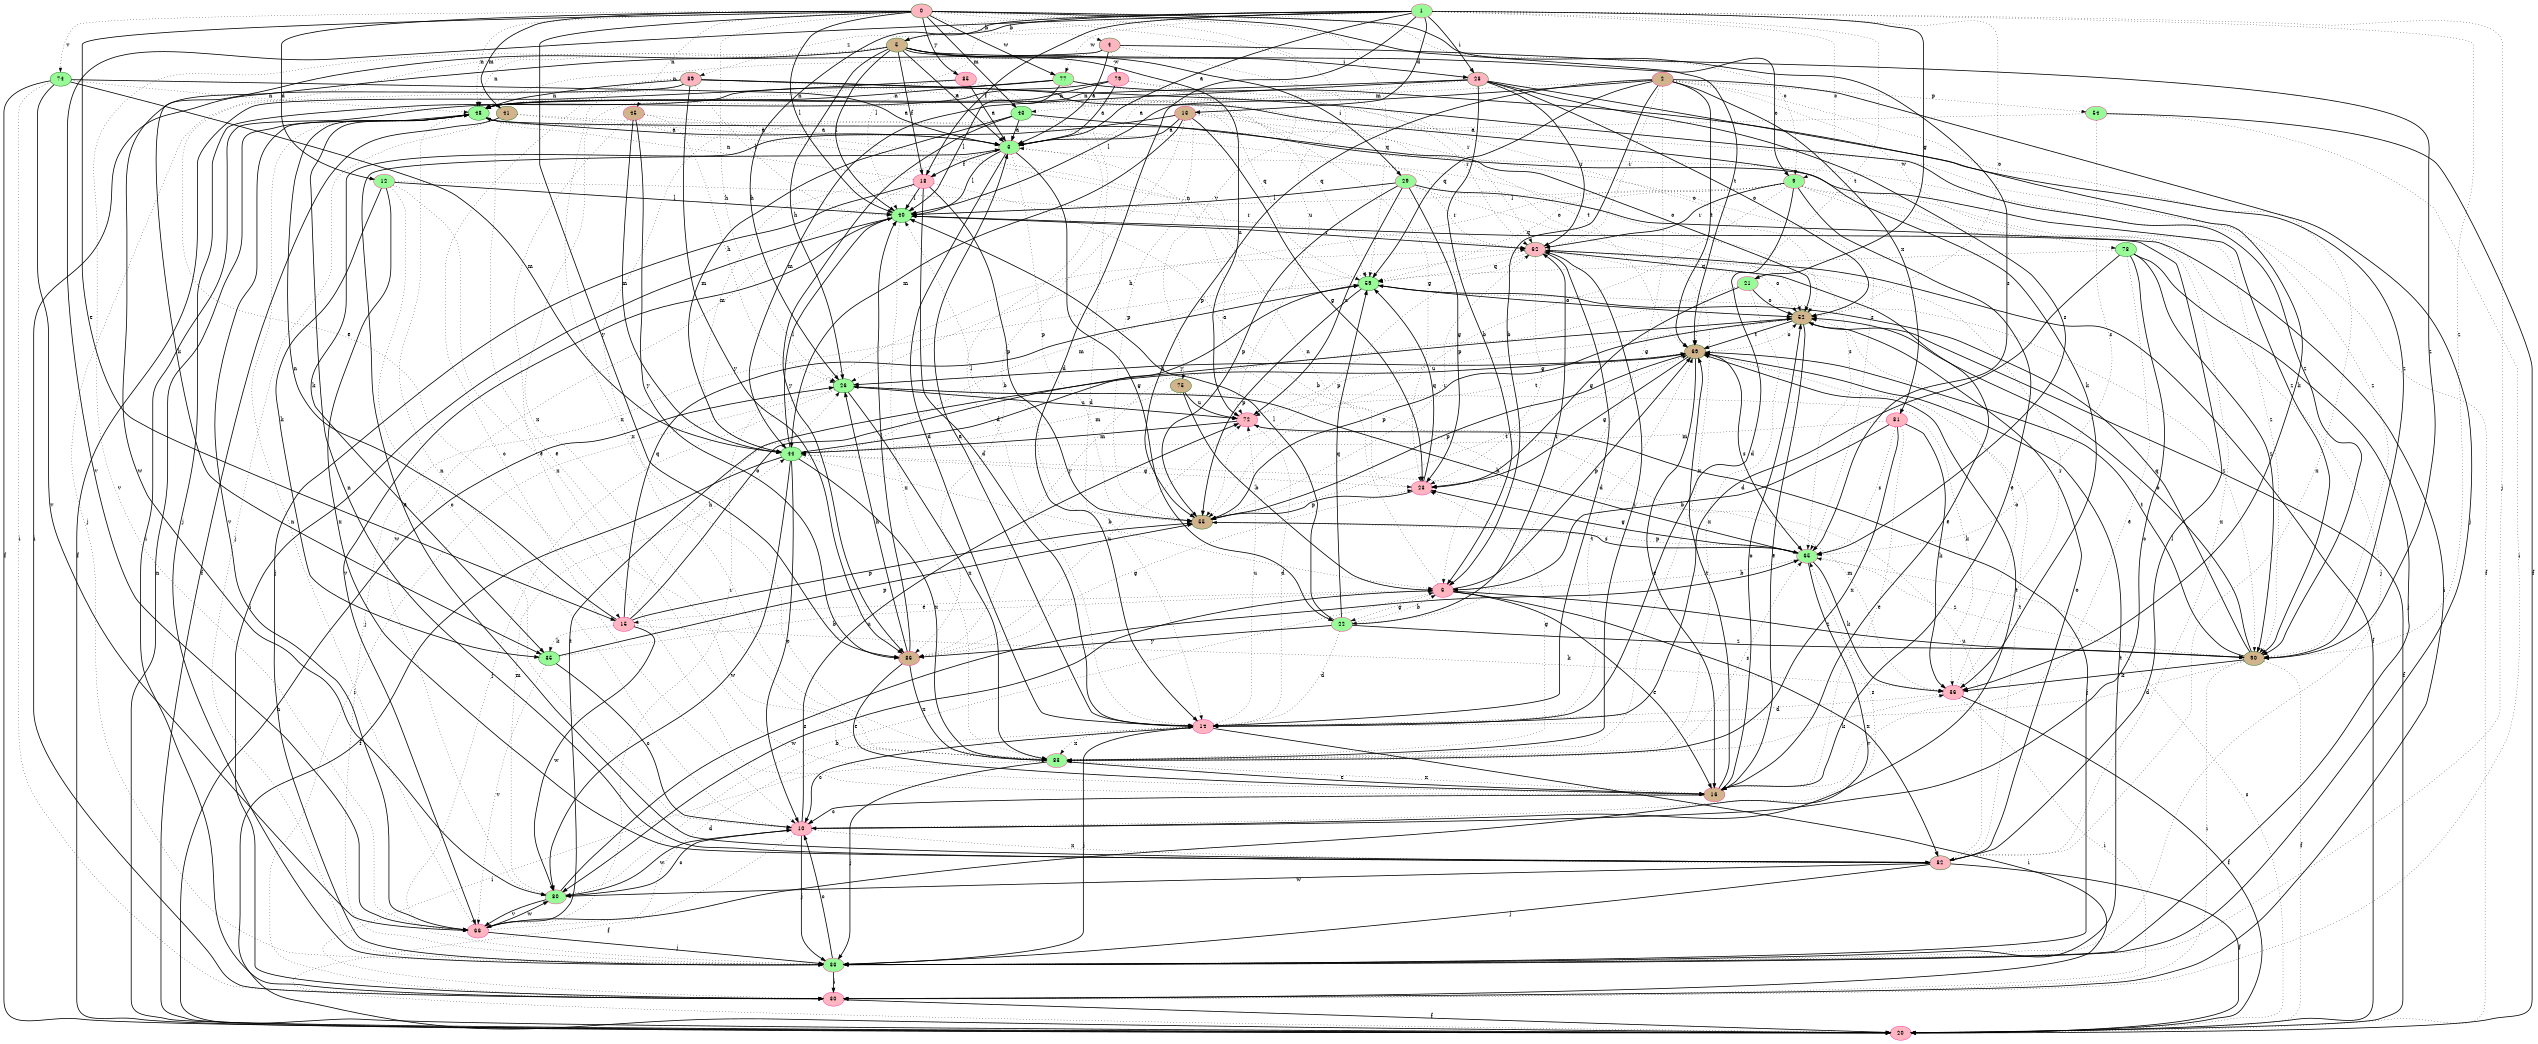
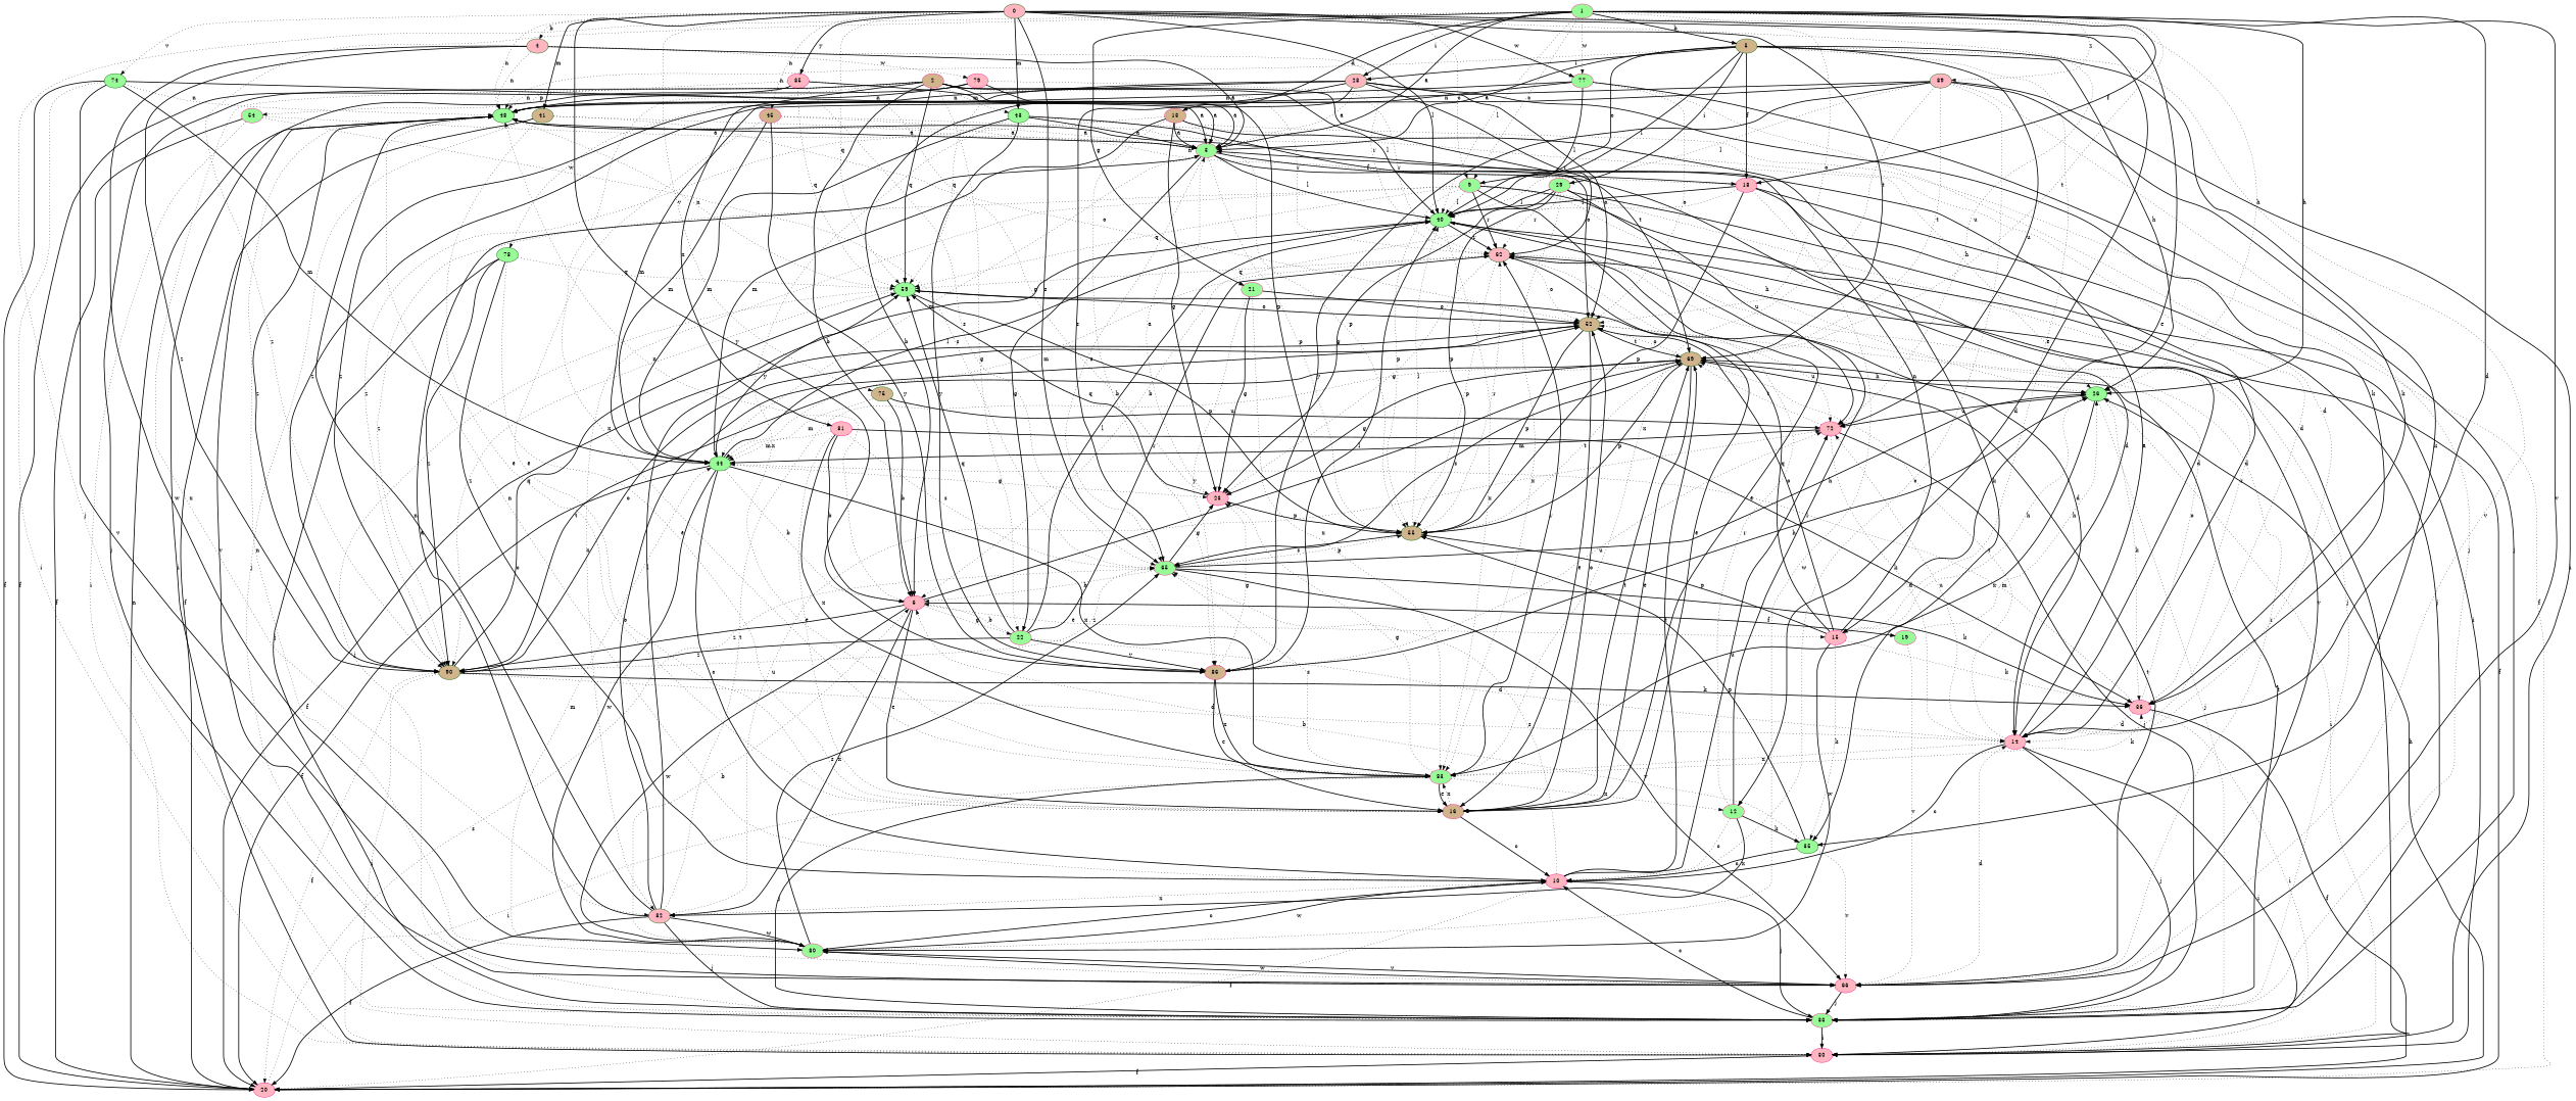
  strict digraph {
    node [color=deeppink fillcolor=palegreen style=filled]
    edge [style=bold]
    0 [color=darkgreen fillcolor=lightpink]
    4 [color=darkgreen fillcolor=lightpink]
    9
    12
    15 [fillcolor=lightpink]
    26 [color=darkgreen]
    40 [color=darkgreen]
    41 [color=darkgreen fillcolor=tan]
    43 [color=darkgreen]
    45 [fillcolor=tan]
    48 [color=darkgreen]
    59 [color=darkgreen]
    65
    69 [color=darkgreen fillcolor=tan]
    72 [fillcolor=lightpink]
    74 [color=darkgreen]
    75 [color=darkgreen fillcolor=tan]
    77
    85 [fillcolor=lightpink]
    86 [fillcolor=tan]
    3
    90 [color=darkgreen fillcolor=tan]
    62 [color=darkgreen fillcolor=lightpink]
    79 [fillcolor=lightpink]
    80
    14 [fillcolor=lightpink]
    33
    55 [color=darkgreen fillcolor=tan]
    82 [color=darkgreen fillcolor=lightpink]
    16 [fillcolor=tan]
    35 [color=darkgreen]
    10 [fillcolor=lightpink]
    83
    52 [color=darkgreen fillcolor=tan]
    36 [fillcolor=lightpink]
    30 [fillcolor=lightpink]
    n37 [fillcolor=lightpink label=66]
    20 [fillcolor=lightpink]
    44 [color=darkgreen]
    6 [fillcolor=lightpink]
    23 [fillcolor=lightpink]
    1
    5 [color=darkgreen fillcolor=tan]
    13 [fillcolor=tan]
    18 [fillcolor=lightpink]
    21
    28 [color=darkgreen fillcolor=lightpink]
    89 [color=darkgreen fillcolor=lightpink]
    22
    29
    2 [fillcolor=tan]
    54
    78 [color=darkgreen]
    81 [fillcolor=lightpink]
+   19
    0 -> 4 [label=b style=dotted]
    0 -> 9 [label=c style=dotted]
    0 -> 12 [label=d]
    0 -> 15 [label=e]
    0 -> 26 [label=h style=dotted]
    0 -> 40 [label=l]
    0 -> 41 [label=m]
    0 -> 43 [label=m]
    0 -> 45 [label=n style=dotted]
    0 -> 48 [label=n style=dotted]
    0 -> 59 [label=q style=dotted]
    0 -> 65 [label=s]
    0 -> 69 [label=t]
    0 -> 72 [label=u style=dotted]
    0 -> 74 [label=v style=dotted]
    0 -> 75 [label=v style=dotted]
    0 -> 77 [label=w]
    0 -> 85 [label=y]
    0 -> 86 [label=y]
    4 -> 48 [label=n style=dotted]
    4 -> 3 [label=a]
    4 -> 90 [label=z]
    4 -> 62 [label=r style=dotted]
    4 -> 79 [label=w style=dotted]
    4 -> 80 [label=w]
    9 -> 26 [label=h style=dotted]
    9 -> 40 [label=l style=dotted]
    9 -> 59 [label=q style=dotted]
    9 -> 90 [label=z style=dotted]
    9 -> 62 [label=r]
    9 -> 14 [label=d]
    9 -> 33 [label=j style=dotted]
    9 -> 55 [label=p style=dotted]
    9 -> 82 [label=x style=dotted]
    9 -> 16 [label=e]
    12 -> 40 [label=l]
    12 -> 62 [label=r style=dotted]
    12 -> 82 [label=x]
    12 -> 35 [label=k]
    12 -> 10 [label=c style=dotted]
-   12 -> 83 [label=x style=dotted]
+   83 -> 12 [label=x style=dotted]
    15 -> 26 [label=h style=dotted]
    15 -> 48 [label=n]
    15 -> 59 [label=q]
    15 -> 80 [label=w]
    15 -> 55 [label=p]
    15 -> 35 [label=k style=dotted]
    15 -> 52 [label=o]
    15 -> 36 [label=k style=dotted]
    26 -> 72 [label=u]
    26 -> 33 [label=j style=dotted]
    26 -> 83 [label=x]
    26 -> 36 [label=k style=dotted]
    26 -> 30 [label=i style=dotted]
    40 -> 62 [label=r]
    40 -> 83 [label=x style=dotted]
    40 -> 30 [label=i]
    40 -> n37 [label=v]
    41 -> 3 [label=a style=dotted]
    41 -> 33 [label=j style=dotted]
    41 -> 16 [label=e style=dotted]
    41 -> 52 [label=o style=dotted]
    41 -> 20 [label=f]
    43 -> 86 [label=y]
    43 -> 3 [label=a]
    43 -> 14 [label=d style=dotted]
    43 -> 83 [label=x style=dotted]
    43 -> 52 [label=o]
    43 -> 44 [label=m]
    45 -> 26 [label=h style=dotted]
    45 -> 86 [label=y]
    45 -> 3 [label=a style=dotted]
    45 -> 16 [label=e style=dotted]
    45 -> 44 [label=m]
    48 -> 3 [label=a]
    48 -> 90 [label=z]
    48 -> n37 [label=v]
    59 -> 48 [label=n style=dotted]
    59 -> 90 [label=z style=dotted]
    59 -> 33 [label=j style=dotted]
    59 -> 55 [label=p]
    59 -> 52 [label=o]
    65 -> 26 [label=h]
    65 -> 90 [label=z style=dotted]
    65 -> 55 [label=p style=dotted]
    65 -> 36 [label=k]
    65 -> n37 [label=v]
    65 -> 6 [label=b style=dotted]
    65 -> 23 [label=g]
    69 -> 26 [label=h]
    69 -> 65 [label=s]
    69 -> 55 [label=p]
    69 -> 16 [label=e]
    69 -> 52 [label=o style=dotted]
    69 -> 23 [label=g]
    72 -> 69 [label=t style=dotted]
    72 -> 14 [label=d style=dotted]
    72 -> 33 [label=j]
    72 -> 44 [label=m]
    74 -> 48 [label=n style=dotted]
    74 -> 3 [label=a]
    74 -> 30 [label=i style=dotted]
    74 -> n37 [label=v]
    74 -> 20 [label=f]
    74 -> 44 [label=m]
    75 -> 72 [label=u]
    75 -> 44 [label=m style=dotted]
    75 -> 6 [label=b]
    77 -> 40 [label=l]
    77 -> 48 [label=n]
    77 -> 90 [label=z]
    77 -> 14 [label=d style=dotted]
    77 -> 33 [label=j]
    77 -> 52 [label=o style=dotted]
    85 -> 48 [label=n style=dotted]
    85 -> 59 [label=q style=dotted]
    85 -> 65 [label=s style=dotted]
    85 -> 3 [label=a]
    85 -> 83 [label=x style=dotted]
    85 -> 20 [label=f]
    85 -> 23 [label=g style=dotted]
    86 -> 26 [label=h]
    86 -> 40 [label=l]
    86 -> 72 [label=u style=dotted]
    86 -> 16 [label=e]
    86 -> 83 [label=x]
    86 -> 23 [label=g style=dotted]
    3 -> 40 [label=l]
    3 -> 65 [label=s style=dotted]
    3 -> 14 [label=d]
    3 -> 55 [label=p style=dotted]
    3 -> 44 [label=m style=dotted]
    3 -> 18 [label=f]
    3 -> 22 [label=g]
    90 -> 59 [label=q]
    90 -> 69 [label=t]
    90 -> 14 [label=d style=dotted]
    90 -> 52 [label=o]
    90 -> 36 [label=k]
    90 -> 30 [label=i style=dotted]
    90 -> 20 [label=f style=dotted]
    62 -> 59 [label=q style=dotted]
    62 -> 14 [label=d]
    62 -> 55 [label=p style=dotted]
    62 -> 16 [label=e]
    62 -> 52 [label=o style=dotted]
    62 -> 20 [label=f]
    62 -> 44 [label=m style=dotted]
    62 -> 23 [label=g style=dotted]
    79 -> 48 [label=n]
    79 -> 59 [label=q style=dotted]
    79 -> 3 [label=a]
    79 -> 62 [label=r style=dotted]
    79 -> 30 [label=i]
    80 -> 65 [label=s]
    80 -> 10 [label=c]
    80 -> n37 [label=v]
    80 -> 44 [label=m style=dotted]
    80 -> 6 [label=b style=dotted]
    14 -> 69 [label=t style=dotted]
    14 -> 72 [label=u style=dotted]
    14 -> 3 [label=a]
    14 -> 33 [label=j]
    14 -> 10 [label=c]
    14 -> 83 [label=x style=dotted]
    14 -> 30 [label=i]
    33 -> 69 [label=t]
    33 -> 10 [label=c]
    33 -> 30 [label=i]
    55 -> 40 [label=l style=dotted]
    55 -> 65 [label=s]
    55 -> 69 [label=t style=dotted]
    55 -> 62 [label=r style=dotted]
    82 -> 40 [label=l]
    82 -> 48 [label=n]
    82 -> 69 [label=t style=dotted]
    82 -> 72 [label=u style=dotted]
    82 -> 3 [label=a]
    82 -> 80 [label=w]
    82 -> 33 [label=j]
    82 -> 52 [label=o]
    82 -> 20 [label=f]
    16 -> 69 [label=t]
    16 -> 10 [label=c]
    16 -> 83 [label=x style=dotted]
    16 -> 52 [label=o]
    35 -> 55 [label=p]
    35 -> 10 [label=c]
    35 -> n37 [label=v style=dotted]
    35 -> 6 [label=b style=dotted]
    10 -> 48 [label=n style=dotted]
    10 -> 65 [label=s style=dotted]
    10 -> 69 [label=t]
    10 -> 72 [label=u]
    10 -> 80 [label=w]
    10 -> 33 [label=j]
    10 -> 82 [label=x style=dotted]
    10 -> 20 [label=f style=dotted]
    83 -> 65 [label=s style=dotted]
    83 -> 62 [label=r]
    83 -> 33 [label=j]
    83 -> 16 [label=e]
    83 -> 36 [label=k style=dotted]
    83 -> 30 [label=i style=dotted]
    83 -> 23 [label=g style=dotted]
    52 -> 69 [label=t]
    52 -> 72 [label=u style=dotted]
    52 -> 55 [label=p]
    52 -> 16 [label=e]
    52 -> 20 [label=f]
    36 -> 62 [label=r style=dotted]
    36 -> 14 [label=d style=dotted]
    36 -> 52 [label=o style=dotted]
    36 -> 30 [label=i style=dotted]
    36 -> 20 [label=f]
    36 -> 44 [label=m style=dotted]
    30 -> 20 [label=f]
    n37 -> 48 [label=n style=dotted]
    n37 -> 69 [label=t]
    n37 -> 62 [label=r style=dotted]
    n37 -> 80 [label=w]
    n37 -> 14 [label=d style=dotted]
    n37 -> 33 [label=j]
    20 -> 26 [label=h]
    20 -> 48 [label=n]
    20 -> 65 [label=s style=dotted]
    44 -> 40 [label=l]
    44 -> 59 [label=y]
    44 -> 80 [label=w]
    44 -> 10 [label=c]
    44 -> 83 [label=x]
    44 -> 20 [label=f]
    44 -> 6 [label=b style=dotted]
    44 -> 23 [label=g style=dotted]
    6 -> 15 [label=e style=dotted]
    6 -> 48 [label=n style=dotted]
-   6 -> 69 [label=p]
+   6 -> 69 [label=t]
    6 -> 90 [label=z]
    6 -> 80 [label=w]
    6 -> 82 [label=x]
    6 -> 16 [label=e]
    6 -> 22 [label=g style=dotted]
+   6 -> 19 [label=f]
    23 -> 59 [label=q]
    23 -> 3 [label=a style=dotted]
    23 -> 55 [label=p]
    1 -> 9 [label=c style=dotted]
    1 -> 26 [label=h]
    1 -> 40 [label=l style=dotted]
    1 -> 69 [label=t style=dotted]
    1 -> 77 [label=w style=dotted]
    1 -> 3 [label=a]
    1 -> 90 [label=z style=dotted]
    1 -> 14 [label=d]
    1 -> 33 [label=j style=dotted]
    1 -> 52 [label=o style=dotted]
    1 -> n37 [label=v]
    1 -> 5 [label=b]
    1 -> 13 [label=d]
    1 -> 18 [label=f]
    1 -> 21 [label=g]
    1 -> 28 [label=i]
    1 -> 89 [label=z style=dotted]
    5 -> 9 [label=c]
    5 -> 15 [label=e style=dotted]
    5 -> 26 [label=h]
    5 -> 40 [label=l]
    5 -> 48 [label=n style=dotted]
    5 -> 72 [label=u]
    5 -> 3 [label=a]
    5 -> 35 [label=k]
    5 -> n37 [label=v style=dotted]
    5 -> 18 [label=f]
    5 -> 28 [label=i]
    5 -> 29 [label=i]
    13 -> 86 [label=b style=dotted]
    13 -> 3 [label=a]
    13 -> 90 [label=z style=dotted]
    13 -> 55 [label=p style=dotted]
    13 -> 35 [label=k]
    13 -> 20 [label=f style=dotted]
    13 -> 44 [label=m]
    13 -> 23 [label=g]
    18 -> 40 [label=l]
    18 -> 48 [label=n style=dotted]
    18 -> 80 [label=w style=dotted]
    18 -> 14 [label=d]
    18 -> 33 [label=j]
    18 -> 55 [label=p]
    18 -> 6 [label=b style=dotted]
    21 -> 86 [label=y style=dotted]
    21 -> 83 [label=x style=dotted]
    21 -> 52 [label=o]
    21 -> 23 [label=g]
    28 -> 48 [label=n]
    28 -> 65 [label=s]
    28 -> 3 [label=a style=dotted]
    28 -> 62 [label=r]
    28 -> 52 [label=o]
    28 -> 36 [label=k]
    28 -> 44 [label=m]
    28 -> 6 [label=b]
    89 -> 40 [label=l style=dotted]
    89 -> 48 [label=n]
    89 -> 69 [label=t style=dotted]
    89 -> 86 [label=y]
    89 -> 90 [label=z]
    89 -> 33 [label=j style=dotted]
    89 -> 10 [label=c style=dotted]
    89 -> 83 [label=x style=dotted]
    89 -> 36 [label=k]
    89 -> 30 [label=i]
    22 -> 40 [label=l]
    22 -> 59 [label=q]
    22 -> 86 [label=y]
    22 -> 90 [label=z]
    22 -> 62 [label=r]
    22 -> 14 [label=d style=dotted]
    22 -> 6 [label=b style=dotted]
    29 -> 40 [label=l]
    29 -> 72 [label=u]
    29 -> 62 [label=r style=dotted]
    29 -> 55 [label=p]
    29 -> 83 [label=x style=dotted]
    29 -> 30 [label=i]
    29 -> 23 [label=g]
    2 -> 40 [label=l]
    2 -> 43 [label=m style=dotted]
    2 -> 59 [label=q]
    2 -> 69 [label=t]
    2 -> 62 [label=r style=dotted]
    2 -> 33 [label=j]
    2 -> 55 [label=p]
    2 -> 82 [label=x style=dotted]
    2 -> 6 [label=b]
    2 -> 22 [label=g style=dotted]
    2 -> 54 [label=p style=dotted]
    2 -> 78 [label=w style=dotted]
    2 -> 81 [label=x]
    54 -> 65 [label=s style=dotted]
    54 -> 3 [label=a style=dotted]
    54 -> 30 [label=i style=dotted]
    54 -> 20 [label=f]
    78 -> 59 [label=q style=dotted]
    78 -> 90 [label=z]
-   78 -> 14 [label=d]
    78 -> 33 [label=j]
    78 -> 16 [label=e style=dotted]
    78 -> 10 [label=c]
    81 -> 65 [label=s style=dotted]
    81 -> 16 [label=e style=dotted]
    81 -> 83 [label=x]
    81 -> 36 [label=k]
    81 -> 44 [label=m style=dotted]
    81 -> 6 [label=b]
+   19 -> 26 [label=h style=dotted]
+   19 -> n37 [label=v style=dotted]
  }
